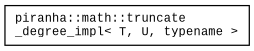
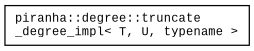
  digraph {
    rankdir=TB
    fontname="Liberation Mono"
-   n1 [color=black fillcolor=white fontname="Liberation Mono" fontsize=10 height=0.2 label="piranha::math::truncate\l_degree_impl\< T, U, typename \>" shape=record style=filled width=0.4]
+   n1 [color=black fillcolor=white fontname="Liberation Mono" fontsize=10 height=0.2 label="piranha::degree::truncate\l_degree_impl\< T, U, typename \>" shape=record style=filled width=0.4]
  }
